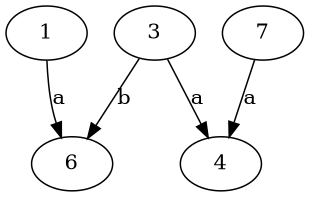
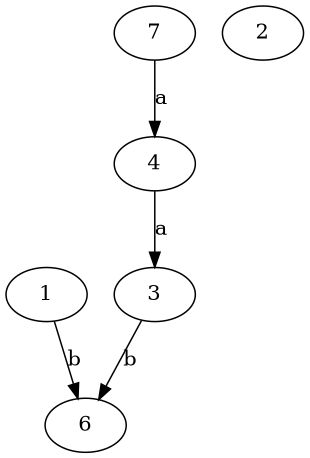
  strict digraph {
    1
    6
+   2
    3
    4
    n6 [label=7]
-   1 -> 6 [label=a]
+   1 -> 6 [label=b]
    3 -> 6 [label=b]
-   3 -> 4 [label=a]
+   4 -> 3 [label=a]
    n6 -> 4 [label=a]
  }
